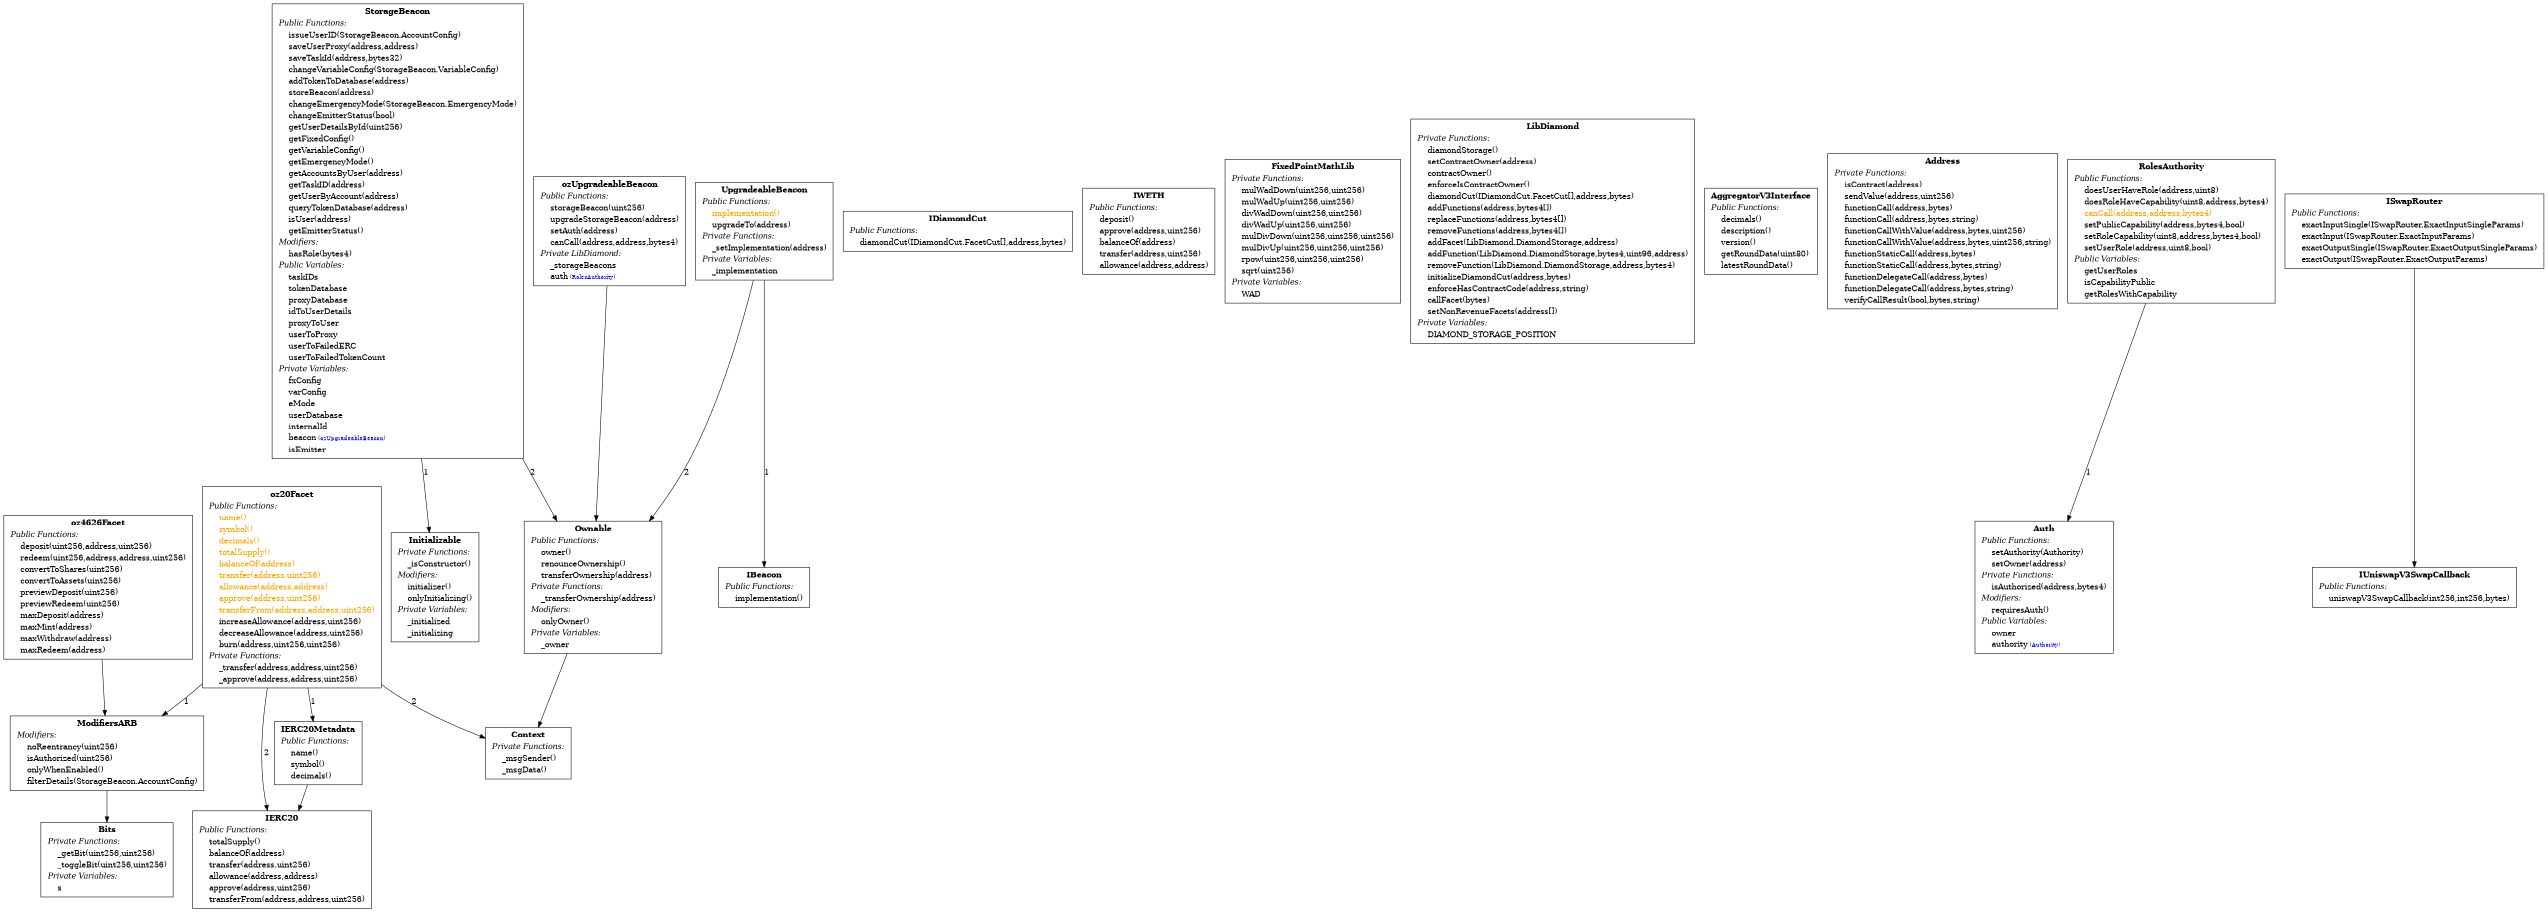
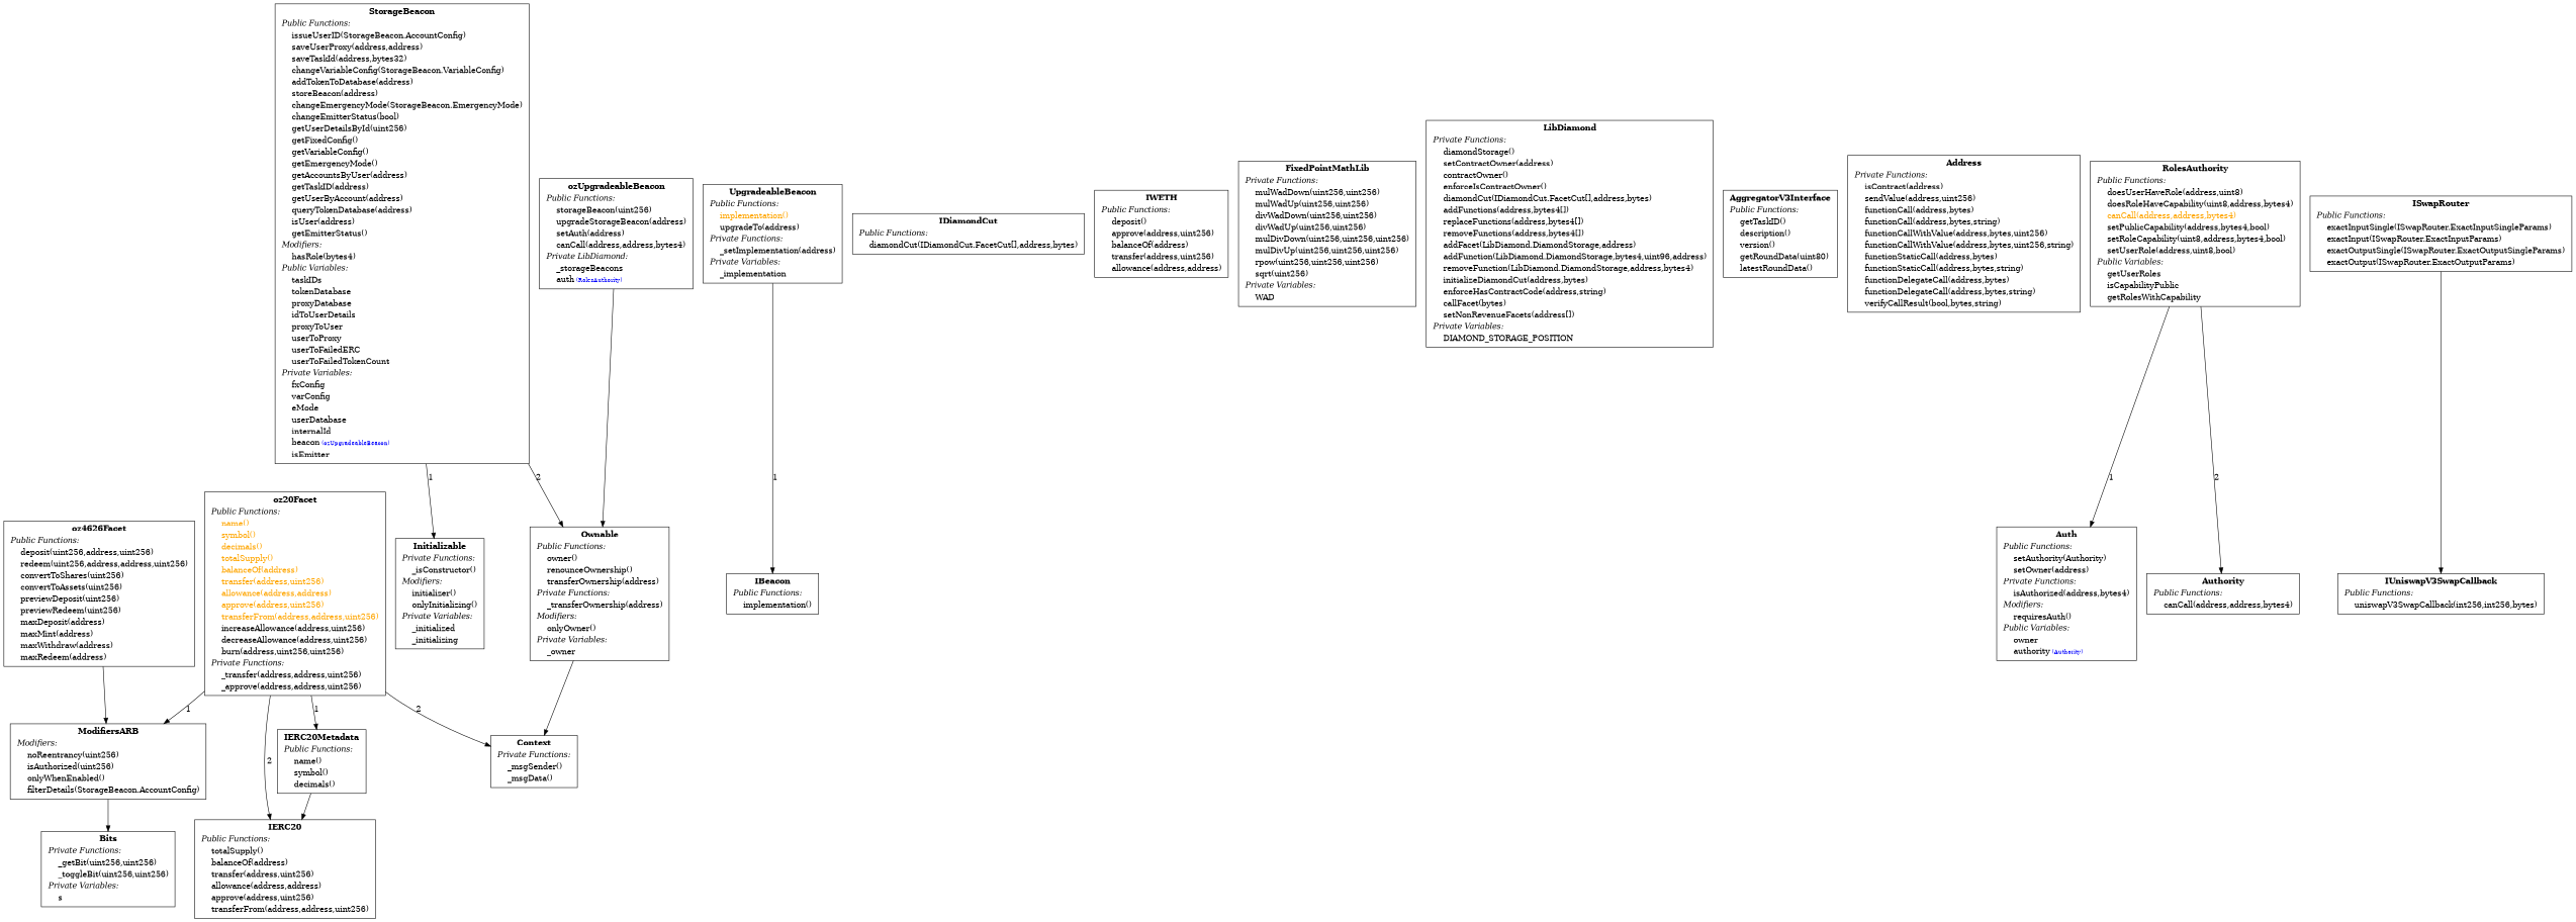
  digraph {
    node [shape=box]
    n1 [label=< <TABLE border="0"><TR><TD align="center"><B>ModifiersARB</B></TD></TR><TR><TD align="left"><I>Modifiers:</I></TD></TR><TR><TD align="left">    noReentrancy(uint256)</TD></TR><TR><TD align="left">    isAuthorized(uint256)</TD></TR><TR><TD align="left">    onlyWhenEnabled()</TD></TR><TR><TD align="left">    filterDetails(StorageBeacon.AccountConfig)</TD></TR></TABLE> >]
    n2 [label=< <TABLE border="0"><TR><TD align="center"><B>Bits</B></TD></TR><TR><TD align="left"><I>Private Functions:</I></TD></TR><TR><TD align="left">    _getBit(uint256,uint256)</TD></TR><TR><TD align="left">    _toggleBit(uint256,uint256)</TD></TR><TR><TD align="left"><I>Private Variables:</I></TD></TR><TR><TD align="left">    s</TD></TR></TABLE> >]
    n3 [label=< <TABLE border="0"><TR><TD align="center"><B>oz20Facet</B></TD></TR><TR><TD align="left"><I>Public Functions:</I></TD></TR><TR><TD align="left"><font color="#FFA500">    name()</font></TD></TR><TR><TD align="left"><font color="#FFA500">    symbol()</font></TD></TR><TR><TD align="left"><font color="#FFA500">    decimals()</font></TD></TR><TR><TD align="left"><font color="#FFA500">    totalSupply()</font></TD></TR><TR><TD align="left"><font color="#FFA500">    balanceOf(address)</font></TD></TR><TR><TD align="left"><font color="#FFA500">    transfer(address,uint256)</font></TD></TR><TR><TD align="left"><font color="#FFA500">    allowance(address,address)</font></TD></TR><TR><TD align="left"><font color="#FFA500">    approve(address,uint256)</font></TD></TR><TR><TD align="left"><font color="#FFA500">    transferFrom(address,address,uint256)</font></TD></TR><TR><TD align="left">    increaseAllowance(address,uint256)</TD></TR><TR><TD align="left">    decreaseAllowance(address,uint256)</TD></TR><TR><TD align="left">    burn(address,uint256,uint256)</TD></TR><TR><TD align="left"><I>Private Functions:</I></TD></TR><TR><TD align="left">    _transfer(address,address,uint256)</TD></TR><TR><TD align="left">    _approve(address,address,uint256)</TD></TR></TABLE> >]
    n4 [label=< <TABLE border="0"><TR><TD align="center"><B>Context</B></TD></TR><TR><TD align="left"><I>Private Functions:</I></TD></TR><TR><TD align="left">    _msgSender()</TD></TR><TR><TD align="left">    _msgData()</TD></TR></TABLE> >]
    n5 [label=< <TABLE border="0"><TR><TD align="center"><B>IERC20</B></TD></TR><TR><TD align="left"><I>Public Functions:</I></TD></TR><TR><TD align="left">    totalSupply()</TD></TR><TR><TD align="left">    balanceOf(address)</TD></TR><TR><TD align="left">    transfer(address,uint256)</TD></TR><TR><TD align="left">    allowance(address,address)</TD></TR><TR><TD align="left">    approve(address,uint256)</TD></TR><TR><TD align="left">    transferFrom(address,address,uint256)</TD></TR></TABLE> >]
    n6 [label=< <TABLE border="0"><TR><TD align="center"><B>IERC20Metadata</B></TD></TR><TR><TD align="left"><I>Public Functions:</I></TD></TR><TR><TD align="left">    name()</TD></TR><TR><TD align="left">    symbol()</TD></TR><TR><TD align="left">    decimals()</TD></TR></TABLE> >]
    n7 [label=< <TABLE border="0"><TR><TD align="center"><B>oz4626Facet</B></TD></TR><TR><TD align="left"><I>Public Functions:</I></TD></TR><TR><TD align="left">    deposit(uint256,address,uint256)</TD></TR><TR><TD align="left">    redeem(uint256,address,address,uint256)</TD></TR><TR><TD align="left">    convertToShares(uint256)</TD></TR><TR><TD align="left">    convertToAssets(uint256)</TD></TR><TR><TD align="left">    previewDeposit(uint256)</TD></TR><TR><TD align="left">    previewRedeem(uint256)</TD></TR><TR><TD align="left">    maxDeposit(address)</TD></TR><TR><TD align="left">    maxMint(address)</TD></TR><TR><TD align="left">    maxWithdraw(address)</TD></TR><TR><TD align="left">    maxRedeem(address)</TD></TR></TABLE> >]
    n8 [label=< <TABLE border="0"><TR><TD align="center"><B>StorageBeacon</B></TD></TR><TR><TD align="left"><I>Public Functions:</I></TD></TR><TR><TD align="left">    issueUserID(StorageBeacon.AccountConfig)</TD></TR><TR><TD align="left">    saveUserProxy(address,address)</TD></TR><TR><TD align="left">    saveTaskId(address,bytes32)</TD></TR><TR><TD align="left">    changeVariableConfig(StorageBeacon.VariableConfig)</TD></TR><TR><TD align="left">    addTokenToDatabase(address)</TD></TR><TR><TD align="left">    storeBeacon(address)</TD></TR><TR><TD align="left">    changeEmergencyMode(StorageBeacon.EmergencyMode)</TD></TR><TR><TD align="left">    changeEmitterStatus(bool)</TD></TR><TR><TD align="left">    getUserDetailsById(uint256)</TD></TR><TR><TD align="left">    getFixedConfig()</TD></TR><TR><TD align="left">    getVariableConfig()</TD></TR><TR><TD align="left">    getEmergencyMode()</TD></TR><TR><TD align="left">    getAccountsByUser(address)</TD></TR><TR><TD align="left">    getTaskID(address)</TD></TR><TR><TD align="left">    getUserByAccount(address)</TD></TR><TR><TD align="left">    queryTokenDatabase(address)</TD></TR><TR><TD align="left">    isUser(address)</TD></TR><TR><TD align="left">    getEmitterStatus()</TD></TR><TR><TD align="left"><I>Modifiers:</I></TD></TR><TR><TD align="left">    hasRole(bytes4)</TD></TR><TR><TD align="left"><I>Public Variables:</I></TD></TR><TR><TD align="left">    taskIDs</TD></TR><TR><TD align="left">    tokenDatabase</TD></TR><TR><TD align="left">    proxyDatabase</TD></TR><TR><TD align="left">    idToUserDetails</TD></TR><TR><TD align="left">    proxyToUser</TD></TR><TR><TD align="left">    userToProxy</TD></TR><TR><TD align="left">    userToFailedERC</TD></TR><TR><TD align="left">    userToFailedTokenCount</TD></TR><TR><TD align="left"><I>Private Variables:</I></TD></TR><TR><TD align="left">    fxConfig</TD></TR><TR><TD align="left">    varConfig</TD></TR><TR><TD align="left">    eMode</TD></TR><TR><TD align="left">    userDatabase</TD></TR><TR><TD align="left">    internalId</TD></TR><TR><TD align="left">    beacon<font color="blue" POINT-SIZE="10"> (ozUpgradeableBeacon)</font></TD></TR><TR><TD align="left">    isEmitter</TD></TR></TABLE> >]
    n9 [label=< <TABLE border="0"><TR><TD align="center"><B>Initializable</B></TD></TR><TR><TD align="left"><I>Private Functions:</I></TD></TR><TR><TD align="left">    _isConstructor()</TD></TR><TR><TD align="left"><I>Modifiers:</I></TD></TR><TR><TD align="left">    initializer()</TD></TR><TR><TD align="left">    onlyInitializing()</TD></TR><TR><TD align="left"><I>Private Variables:</I></TD></TR><TR><TD align="left">    _initialized</TD></TR><TR><TD align="left">    _initializing</TD></TR></TABLE> >]
    n10 [label=< <TABLE border="0"><TR><TD align="center"><B>Ownable</B></TD></TR><TR><TD align="left"><I>Public Functions:</I></TD></TR><TR><TD align="left">    owner()</TD></TR><TR><TD align="left">    renounceOwnership()</TD></TR><TR><TD align="left">    transferOwnership(address)</TD></TR><TR><TD align="left"><I>Private Functions:</I></TD></TR><TR><TD align="left">    _transferOwnership(address)</TD></TR><TR><TD align="left"><I>Modifiers:</I></TD></TR><TR><TD align="left">    onlyOwner()</TD></TR><TR><TD align="left"><I>Private Variables:</I></TD></TR><TR><TD align="left">    _owner</TD></TR></TABLE> >]
    n11 [label=< <TABLE border="0"><TR><TD align="center"><B>ozUpgradeableBeacon</B></TD></TR><TR><TD align="left"><I>Public Functions:</I></TD></TR><TR><TD align="left">    storageBeacon(uint256)</TD></TR><TR><TD align="left">    upgradeStorageBeacon(address)</TD></TR><TR><TD align="left">    setAuth(address)</TD></TR><TR><TD align="left">    canCall(address,address,bytes4)</TD></TR><TR><TD align="left"><I>Private LibDiamond:</I></TD></TR><TR><TD align="left">    _storageBeacons</TD></TR><TR><TD align="left">    auth<font color="blue" POINT-SIZE="10"> (RolesAuthority)</font></TD></TR></TABLE> >]
    n12 [label=< <TABLE border="0"><TR><TD align="center"><B>UpgradeableBeacon</B></TD></TR><TR><TD align="left"><I>Public Functions:</I></TD></TR><TR><TD align="left"><font color="#FFA500">    implementation()</font></TD></TR><TR><TD align="left">    upgradeTo(address)</TD></TR><TR><TD align="left"><I>Private Functions:</I></TD></TR><TR><TD align="left">    _setImplementation(address)</TD></TR><TR><TD align="left"><I>Private Variables:</I></TD></TR><TR><TD align="left">    _implementation</TD></TR></TABLE> >]
    n13 [label=< <TABLE border="0"><TR><TD align="center"><B>IBeacon</B></TD></TR><TR><TD align="left"><I>Public Functions:</I></TD></TR><TR><TD align="left">    implementation()</TD></TR></TABLE> >]
    n14 [label=< <TABLE border="0"><TR><TD align="center"><B>IDiamondCut</B></TD></TR><TR><TD align="left"><I>Public Functions:</I></TD></TR><TR><TD align="left">    diamondCut(IDiamondCut.FacetCut[],address,bytes)</TD></TR></TABLE> >]
    n15 [label=< <TABLE border="0"><TR><TD align="center"><B>IWETH</B></TD></TR><TR><TD align="left"><I>Public Functions:</I></TD></TR><TR><TD align="left">    deposit()</TD></TR><TR><TD align="left">    approve(address,uint256)</TD></TR><TR><TD align="left">    balanceOf(address)</TD></TR><TR><TD align="left">    transfer(address,uint256)</TD></TR><TR><TD align="left">    allowance(address,address)</TD></TR></TABLE> >]
    n16 [label=< <TABLE border="0"><TR><TD align="center"><B>FixedPointMathLib</B></TD></TR><TR><TD align="left"><I>Private Functions:</I></TD></TR><TR><TD align="left">    mulWadDown(uint256,uint256)</TD></TR><TR><TD align="left">    mulWadUp(uint256,uint256)</TD></TR><TR><TD align="left">    divWadDown(uint256,uint256)</TD></TR><TR><TD align="left">    divWadUp(uint256,uint256)</TD></TR><TR><TD align="left">    mulDivDown(uint256,uint256,uint256)</TD></TR><TR><TD align="left">    mulDivUp(uint256,uint256,uint256)</TD></TR><TR><TD align="left">    rpow(uint256,uint256,uint256)</TD></TR><TR><TD align="left">    sqrt(uint256)</TD></TR><TR><TD align="left"><I>Private Variables:</I></TD></TR><TR><TD align="left">    WAD</TD></TR></TABLE> >]
    n17 [label=< <TABLE border="0"><TR><TD align="center"><B>LibDiamond</B></TD></TR><TR><TD align="left"><I>Private Functions:</I></TD></TR><TR><TD align="left">    diamondStorage()</TD></TR><TR><TD align="left">    setContractOwner(address)</TD></TR><TR><TD align="left">    contractOwner()</TD></TR><TR><TD align="left">    enforceIsContractOwner()</TD></TR><TR><TD align="left">    diamondCut(IDiamondCut.FacetCut[],address,bytes)</TD></TR><TR><TD align="left">    addFunctions(address,bytes4[])</TD></TR><TR><TD align="left">    replaceFunctions(address,bytes4[])</TD></TR><TR><TD align="left">    removeFunctions(address,bytes4[])</TD></TR><TR><TD align="left">    addFacet(LibDiamond.DiamondStorage,address)</TD></TR><TR><TD align="left">    addFunction(LibDiamond.DiamondStorage,bytes4,uint96,address)</TD></TR><TR><TD align="left">    removeFunction(LibDiamond.DiamondStorage,address,bytes4)</TD></TR><TR><TD align="left">    initializeDiamondCut(address,bytes)</TD></TR><TR><TD align="left">    enforceHasContractCode(address,string)</TD></TR><TR><TD align="left">    callFacet(bytes)</TD></TR><TR><TD align="left">    setNonRevenueFacets(address[])</TD></TR><TR><TD align="left"><I>Private Variables:</I></TD></TR><TR><TD align="left">    DIAMOND_STORAGE_POSITION</TD></TR></TABLE> >]
-   n18 [label=< <TABLE border="0"><TR><TD align="center"><B>AggregatorV3Interface</B></TD></TR><TR><TD align="left"><I>Public Functions:</I></TD></TR><TR><TD align="left">    decimals()</TD></TR><TR><TD align="left">    description()</TD></TR><TR><TD align="left">    version()</TD></TR><TR><TD align="left">    getRoundData(uint80)</TD></TR><TR><TD align="left">    latestRoundData()</TD></TR></TABLE> >]
+   n18 [label=< <TABLE border="0"><TR><TD align="center"><B>AggregatorV3Interface</B></TD></TR><TR><TD align="left"><I>Public Functions:</I></TD></TR><TR><TD align="left">    getTaskID()</TD></TR><TR><TD align="left">    description()</TD></TR><TR><TD align="left">    version()</TD></TR><TR><TD align="left">    getRoundData(uint80)</TD></TR><TR><TD align="left">    latestRoundData()</TD></TR></TABLE> >]
    n19 [label=< <TABLE border="0"><TR><TD align="center"><B>Address</B></TD></TR><TR><TD align="left"><I>Private Functions:</I></TD></TR><TR><TD align="left">    isContract(address)</TD></TR><TR><TD align="left">    sendValue(address,uint256)</TD></TR><TR><TD align="left">    functionCall(address,bytes)</TD></TR><TR><TD align="left">    functionCall(address,bytes,string)</TD></TR><TR><TD align="left">    functionCallWithValue(address,bytes,uint256)</TD></TR><TR><TD align="left">    functionCallWithValue(address,bytes,uint256,string)</TD></TR><TR><TD align="left">    functionStaticCall(address,bytes)</TD></TR><TR><TD align="left">    functionStaticCall(address,bytes,string)</TD></TR><TR><TD align="left">    functionDelegateCall(address,bytes)</TD></TR><TR><TD align="left">    functionDelegateCall(address,bytes,string)</TD></TR><TR><TD align="left">    verifyCallResult(bool,bytes,string)</TD></TR></TABLE> >]
    n20 [label=< <TABLE border="0"><TR><TD align="center"><B>Auth</B></TD></TR><TR><TD align="left"><I>Public Functions:</I></TD></TR><TR><TD align="left">    setAuthority(Authority)</TD></TR><TR><TD align="left">    setOwner(address)</TD></TR><TR><TD align="left"><I>Private Functions:</I></TD></TR><TR><TD align="left">    isAuthorized(address,bytes4)</TD></TR><TR><TD align="left"><I>Modifiers:</I></TD></TR><TR><TD align="left">    requiresAuth()</TD></TR><TR><TD align="left"><I>Public Variables:</I></TD></TR><TR><TD align="left">    owner</TD></TR><TR><TD align="left">    authority<font color="blue" POINT-SIZE="10"> (Authority)</font></TD></TR></TABLE> >]
+   n21 [label=< <TABLE border="0"><TR><TD align="center"><B>Authority</B></TD></TR><TR><TD align="left"><I>Public Functions:</I></TD></TR><TR><TD align="left">    canCall(address,address,bytes4)</TD></TR></TABLE> >]
    n22 [label=< <TABLE border="0"><TR><TD align="center"><B>RolesAuthority</B></TD></TR><TR><TD align="left"><I>Public Functions:</I></TD></TR><TR><TD align="left">    doesUserHaveRole(address,uint8)</TD></TR><TR><TD align="left">    doesRoleHaveCapability(uint8,address,bytes4)</TD></TR><TR><TD align="left"><font color="#FFA500">    canCall(address,address,bytes4)</font></TD></TR><TR><TD align="left">    setPublicCapability(address,bytes4,bool)</TD></TR><TR><TD align="left">    setRoleCapability(uint8,address,bytes4,bool)</TD></TR><TR><TD align="left">    setUserRole(address,uint8,bool)</TD></TR><TR><TD align="left"><I>Public Variables:</I></TD></TR><TR><TD align="left">    getUserRoles</TD></TR><TR><TD align="left">    isCapabilityPublic</TD></TR><TR><TD align="left">    getRolesWithCapability</TD></TR></TABLE> >]
    n23 [label=< <TABLE border="0"><TR><TD align="center"><B>IUniswapV3SwapCallback</B></TD></TR><TR><TD align="left"><I>Public Functions:</I></TD></TR><TR><TD align="left">    uniswapV3SwapCallback(int256,int256,bytes)</TD></TR></TABLE> >]
    n24 [label=< <TABLE border="0"><TR><TD align="center"><B>ISwapRouter</B></TD></TR><TR><TD align="left"><I>Public Functions:</I></TD></TR><TR><TD align="left">    exactInputSingle(ISwapRouter.ExactInputSingleParams)</TD></TR><TR><TD align="left">    exactInput(ISwapRouter.ExactInputParams)</TD></TR><TR><TD align="left">    exactOutputSingle(ISwapRouter.ExactOutputSingleParams)</TD></TR><TR><TD align="left">    exactOutput(ISwapRouter.ExactOutputParams)</TD></TR></TABLE> >]
    n1 -> n2
    n3 -> n1 [label=1]
    n3 -> n4 [label=2]
    n3 -> n5 [label=2]
    n3 -> n6 [label=1]
    n6 -> n5
    n7 -> n1
    n8 -> n9 [label=1]
    n8 -> n10 [label=2]
    n10 -> n4
    n11 -> n10
-   n12 -> n10 [label=2]
    n12 -> n13 [label=1]
    n22 -> n20 [label=1]
+   n22 -> n21 [label=2]
    n24 -> n23
  }
